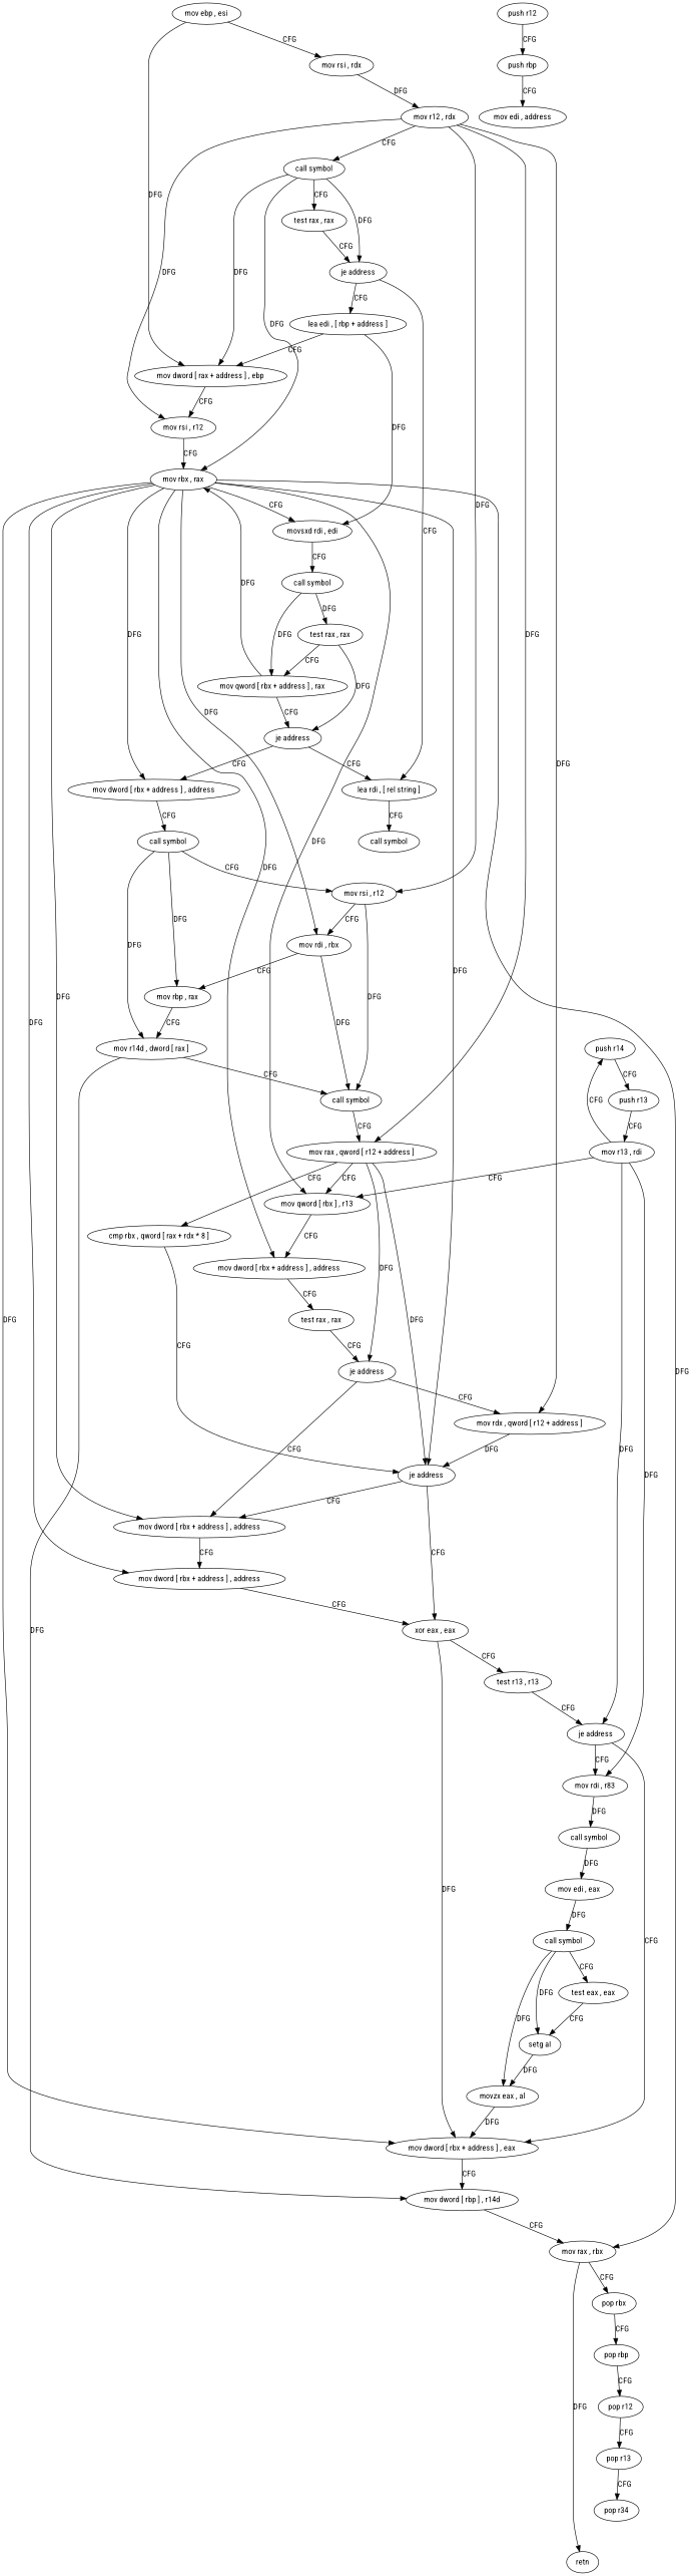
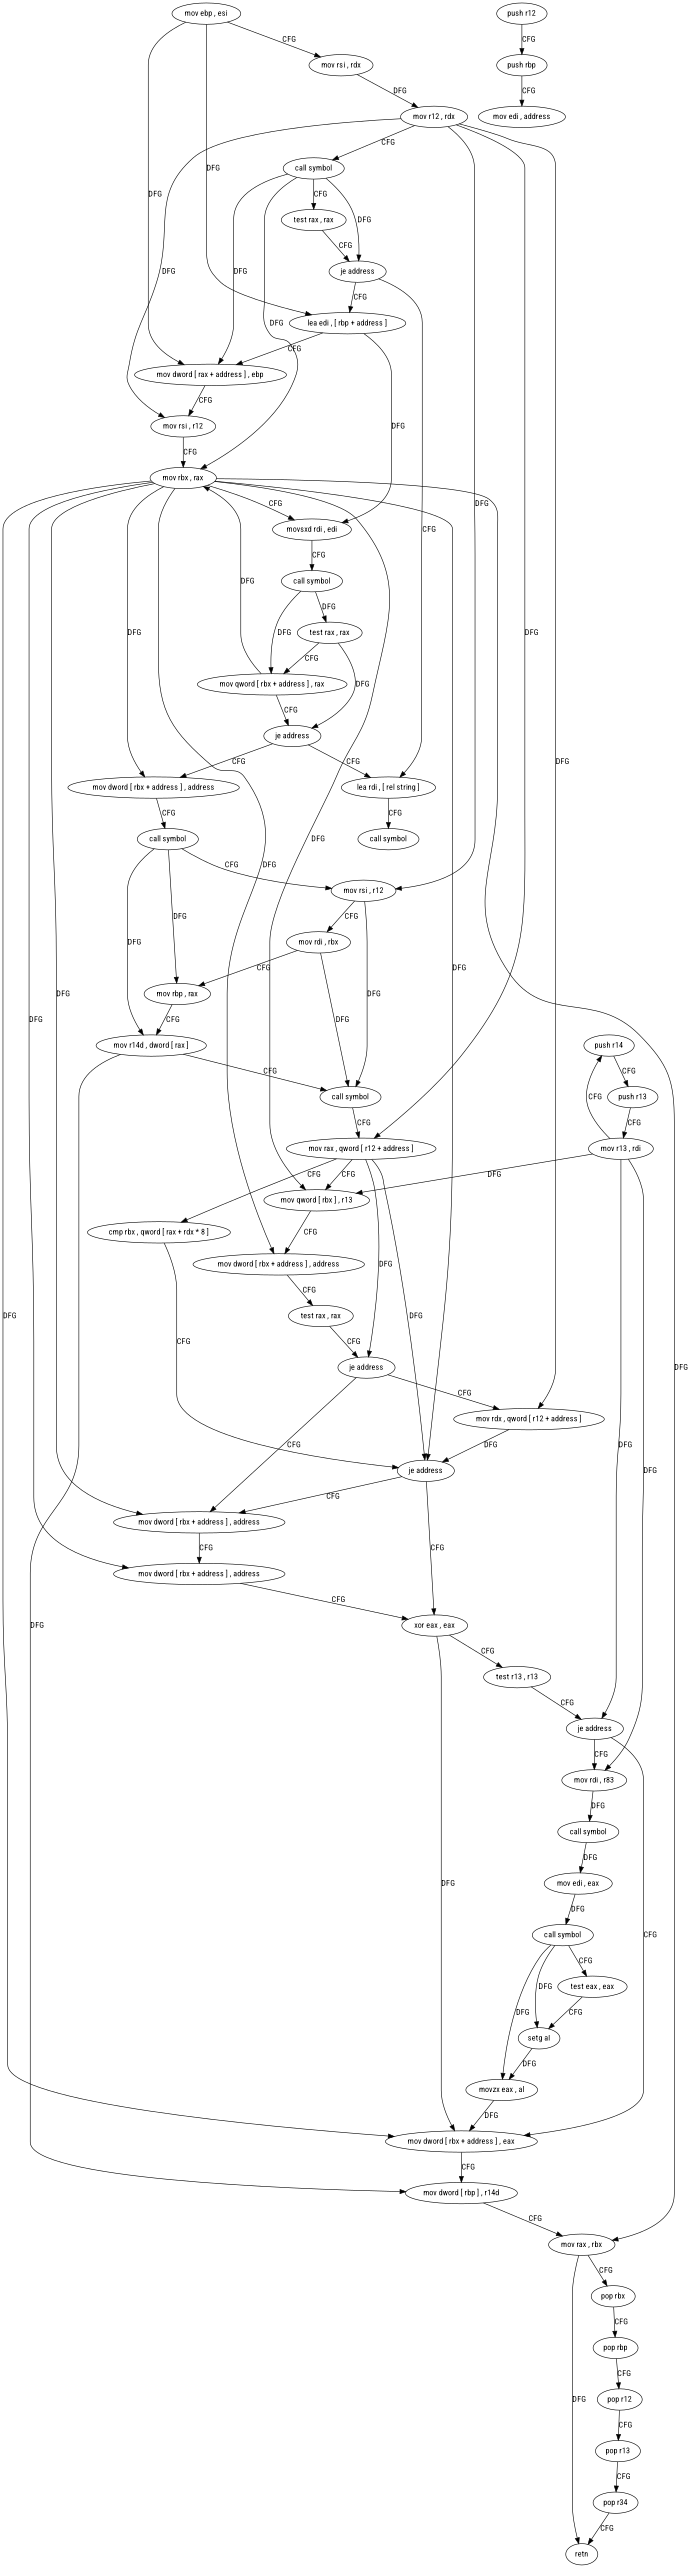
  digraph {
    fontname="Roboto Condensed"
    node [fontname="Roboto Condensed"]
    edge [fontname="Roboto Condensed"]
    n1 [label="push r14"]
    n2 [label="push r13"]
    n3 [label="mov r13 , rdi"]
    n4 [label="mov qword [ rbx ] , r13"]
    n5 [label="mov rdi , r83"]
    n6 [label="je address"]
    n7 [label="push r12"]
    n8 [label="push rbp"]
    n9 [label="mov dword [ rbx + address ] , address"]
    n10 [label="call symbol"]
    n11 [label="mov dword [ rbx + address ] , eax"]
    n12 [label="mov edi , address"]
    n13 [label="mov ebp , esi"]
    n14 [label="mov rsi , rdx"]
    n15 [label="lea edi , [ rbp + address ]"]
    n16 [label="mov dword [ rax + address ] , ebp"]
    n17 [label="mov r12 , rdx"]
    n18 [label="movsxd rdi , edi"]
    n19 [label="mov rsi , r12"]
    n20 [label="call symbol"]
    n21 [label="mov rsi , r12"]
    n22 [label="mov rax , qword [ r12 + address ]"]
    n23 [label="mov rdx , qword [ r12 + address ]"]
    n24 [label="test rax , rax"]
    n25 [label="je address"]
    n26 [label="mov rbx , rax"]
    n27 [label="mov rdi , rbx"]
    n28 [label="call symbol"]
    n29 [label="je address"]
    n30 [label="je address"]
    n31 [label="cmp rbx , qword [ rax + rdx * 8 ]"]
    n32 [label="lea rdi , [ rel string ]"]
    n33 [label="mov dword [ rbx + address ] , address"]
    n34 [label="mov dword [ rbx + address ] , address"]
    n35 [label="mov dword [ rbx + address ] , address"]
    n36 [label="mov rax , rbx"]
    n37 [label="call symbol"]
    n38 [label="call symbol"]
    n39 [label="mov qword [ rbx + address ] , rax"]
    n40 [label="je address"]
    n41 [label="call symbol"]
    n42 [label="mov rbp , rax"]
    n43 [label="test rax , rax"]
    n44 [label="xor eax , eax"]
    n45 [label="mov dword [ rbp ] , r14d"]
    n46 [label="pop rbx"]
    n47 [label=retn]
    n48 [label="test rax , rax"]
    n49 [label="mov r14d , dword [ rax ]"]
    n50 [label="test r13 , r13"]
    n51 [label="pop rbp"]
    n52 [label="pop r12"]
    n53 [label="pop r13"]
    n54 [label="pop r34"]
    n55 [label="mov edi , eax"]
    n56 [label="call symbol"]
    n57 [label="test eax , eax"]
    n58 [label="setg al"]
    n59 [label="movzx eax , al"]
    n1 -> n2 [label=CFG]
    n2 -> n3 [label=CFG]
    n3 -> n1 [label=CFG]
-   n3 -> n4 [label=CFG]
+   n3 -> n4 [label=DFG]
    n3 -> n5 [label=DFG]
    n3 -> n6 [label=DFG]
    n4 -> n9 [label=CFG]
    n5 -> n10 [label=DFG]
    n6 -> n5 [label=CFG]
    n6 -> n11 [label=CFG]
    n7 -> n8 [label=CFG]
    n8 -> n12 [label=CFG]
    n9 -> n43 [label=CFG]
    n10 -> n55 [label=DFG]
    n11 -> n45 [label=CFG]
    n13 -> n14 [label=CFG]
+   n13 -> n15 [label=DFG]
    n13 -> n16 [label=DFG]
    n14 -> n17 [label=DFG]
    n15 -> n16 [label=CFG]
    n15 -> n18 [label=DFG]
    n16 -> n19 [label=CFG]
    n17 -> n19 [label=DFG]
    n17 -> n20 [label=CFG]
    n17 -> n21 [label=DFG]
    n17 -> n22 [label=DFG]
    n17 -> n23 [label=DFG]
    n18 -> n38 [label=CFG]
    n19 -> n26 [label=CFG]
    n20 -> n16 [label=DFG]
    n20 -> n24 [label=CFG]
    n20 -> n25 [label=DFG]
    n20 -> n26 [label=DFG]
    n21 -> n27 [label=CFG]
    n21 -> n28 [label=DFG]
    n22 -> n4 [label=CFG]
    n22 -> n29 [label=DFG]
    n22 -> n30 [label=DFG]
    n22 -> n31 [label=CFG]
    n23 -> n29 [label=DFG]
    n24 -> n25 [label=CFG]
    n25 -> n15 [label=CFG]
    n25 -> n32 [label=CFG]
    n26 -> n4 [label=DFG]
    n26 -> n9 [label=DFG]
    n26 -> n11 [label=DFG]
    n26 -> n18 [label=CFG]
-   n26 -> n27 [label=DFG]
    n26 -> n29 [label=DFG]
    n26 -> n33 [label=DFG]
    n26 -> n34 [label=DFG]
    n26 -> n35 [label=DFG]
    n26 -> n36 [label=DFG]
    n27 -> n28 [label=DFG]
    n27 -> n42 [label=CFG]
    n28 -> n22 [label=CFG]
    n29 -> n34 [label=CFG]
    n29 -> n44 [label=CFG]
    n30 -> n23 [label=CFG]
    n30 -> n34 [label=CFG]
    n31 -> n29 [label=CFG]
    n32 -> n37 [label=CFG]
    n33 -> n41 [label=CFG]
    n34 -> n35 [label=CFG]
    n35 -> n44 [label=CFG]
    n36 -> n46 [label=CFG]
    n36 -> n47 [label=DFG]
    n38 -> n39 [label=DFG]
    n38 -> n48 [label=DFG]
    n39 -> n26 [label=DFG]
    n39 -> n40 [label=CFG]
    n40 -> n32 [label=CFG]
    n40 -> n33 [label=CFG]
    n41 -> n21 [label=CFG]
    n41 -> n42 [label=DFG]
    n41 -> n49 [label=DFG]
    n42 -> n49 [label=CFG]
    n43 -> n30 [label=CFG]
    n44 -> n11 [label=DFG]
    n44 -> n50 [label=CFG]
    n45 -> n36 [label=CFG]
    n46 -> n51 [label=CFG]
    n48 -> n39 [label=CFG]
    n48 -> n40 [label=DFG]
    n49 -> n28 [label=CFG]
    n49 -> n45 [label=DFG]
    n50 -> n6 [label=CFG]
    n51 -> n52 [label=CFG]
    n52 -> n53 [label=CFG]
    n53 -> n54 [label=CFG]
+   n54 -> n47 [label=CFG]
    n55 -> n56 [label=DFG]
    n56 -> n57 [label=CFG]
    n56 -> n58 [label=DFG]
    n56 -> n59 [label=DFG]
    n57 -> n58 [label=CFG]
    n58 -> n59 [label=DFG]
    n59 -> n11 [label=DFG]
  }
